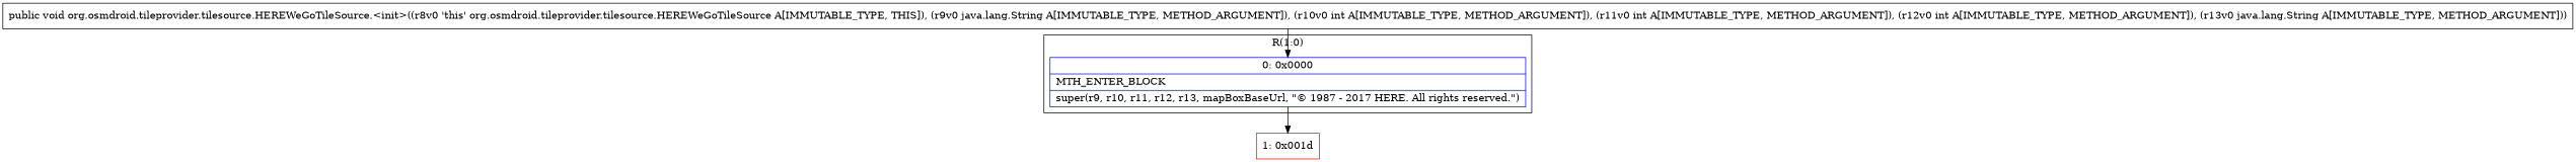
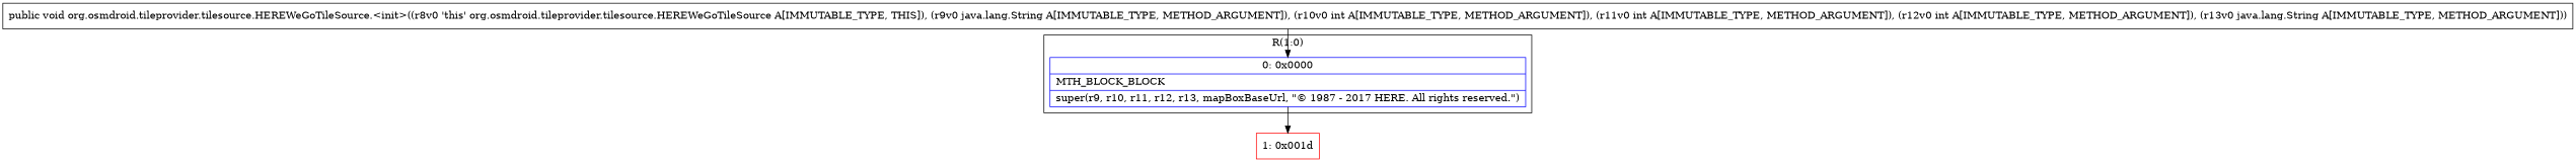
  digraph {
    node [shape=record]
-   n1 [color=blue label="{0\:\ 0x0000|MTH_ENTER_BLOCK\l|super(r9, r10, r11, r12, r13, mapBoxBaseUrl, \"© 1987 \- 2017 HERE. All rights reserved.\")\l}"]
+   n1 [color=blue label="{0\:\ 0x0000|MTH_BLOCK_BLOCK\l|super(r9, r10, r11, r12, r13, mapBoxBaseUrl, \"© 1987 \- 2017 HERE. All rights reserved.\")\l}"]
    n2 [color=red label="{1\:\ 0x001d}"]
    n3 [label="{public void org.osmdroid.tileprovider.tilesource.HEREWeGoTileSource.\<init\>((r8v0 'this' org.osmdroid.tileprovider.tilesource.HEREWeGoTileSource A[IMMUTABLE_TYPE, THIS]), (r9v0 java.lang.String A[IMMUTABLE_TYPE, METHOD_ARGUMENT]), (r10v0 int A[IMMUTABLE_TYPE, METHOD_ARGUMENT]), (r11v0 int A[IMMUTABLE_TYPE, METHOD_ARGUMENT]), (r12v0 int A[IMMUTABLE_TYPE, METHOD_ARGUMENT]), (r13v0 java.lang.String A[IMMUTABLE_TYPE, METHOD_ARGUMENT])) }"]
    subgraph cluster_1 {
      label="R(1:0)"
      n1
    }
    n1 -> n2
    n3 -> n1
  }
